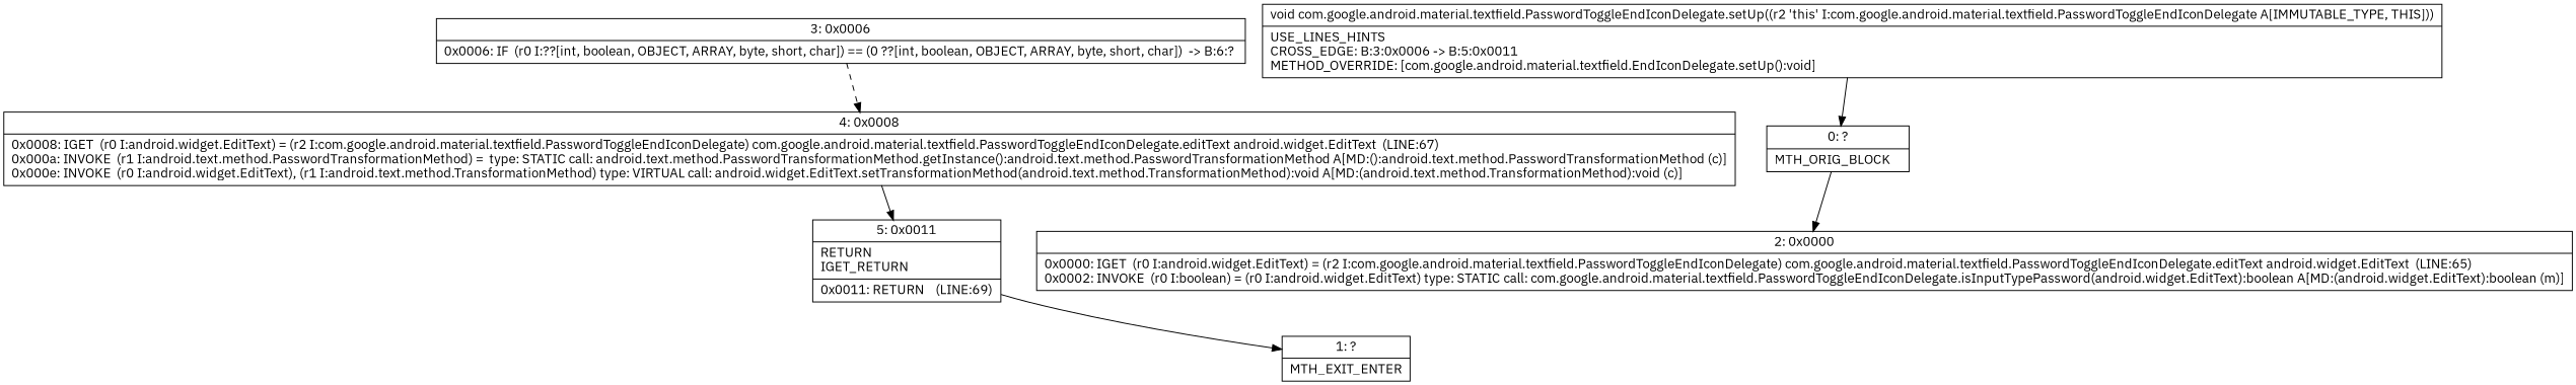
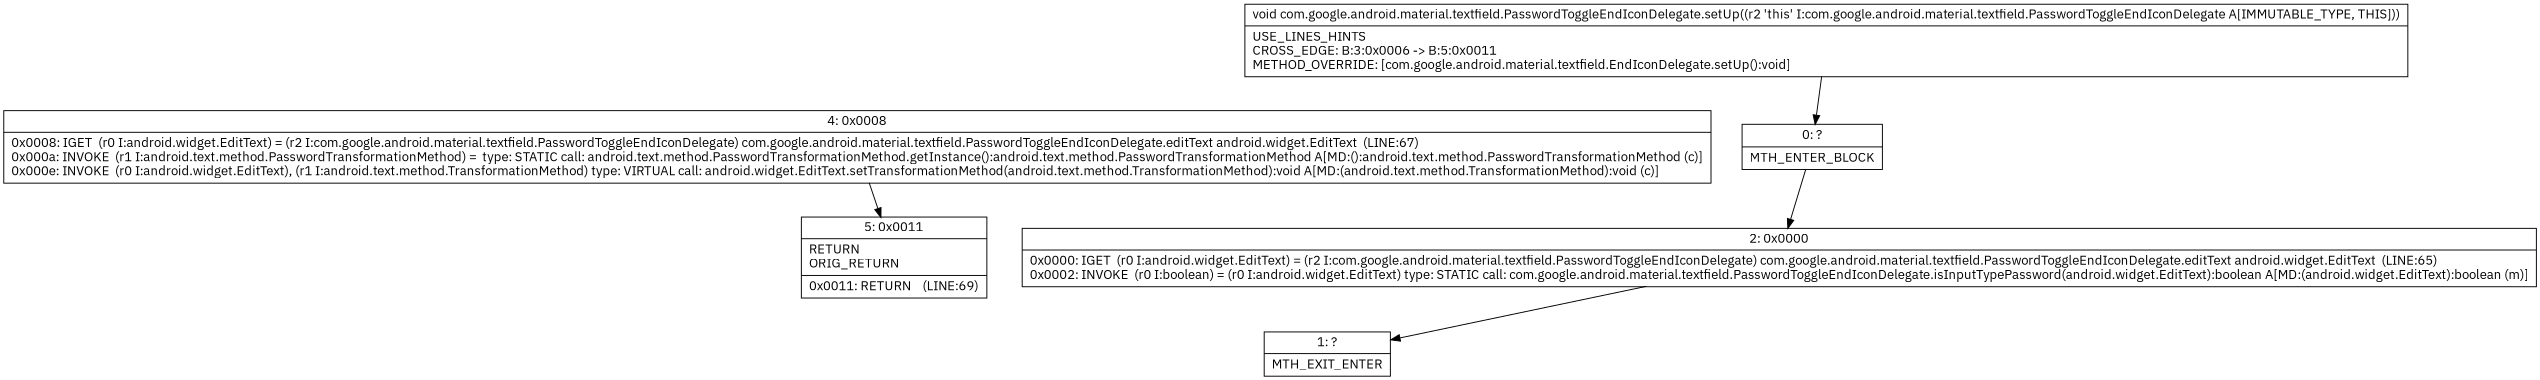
  digraph {
    fontname="IBM Plex Sans"
    node [fontname="IBM Plex Sans" shape=record]
    edge [fontname="IBM Plex Sans"]
-   n1 [label="{0\:\ ?|MTH_ORIG_BLOCK\l}"]
+   n1 [label="{0\:\ ?|MTH_ENTER_BLOCK\l}"]
    n2 [label="{2\:\ 0x0000|0x0000: IGET  (r0 I:android.widget.EditText) = (r2 I:com.google.android.material.textfield.PasswordToggleEndIconDelegate) com.google.android.material.textfield.PasswordToggleEndIconDelegate.editText android.widget.EditText  (LINE:65)\l0x0002: INVOKE  (r0 I:boolean) = (r0 I:android.widget.EditText) type: STATIC call: com.google.android.material.textfield.PasswordToggleEndIconDelegate.isInputTypePassword(android.widget.EditText):boolean A[MD:(android.widget.EditText):boolean (m)]\l}"]
-   n3 [label="{3\:\ 0x0006|0x0006: IF  (r0 I:??[int, boolean, OBJECT, ARRAY, byte, short, char]) == (0 ??[int, boolean, OBJECT, ARRAY, byte, short, char])  \-\> B:6:? \l}"]
    n4 [label="{4\:\ 0x0008|0x0008: IGET  (r0 I:android.widget.EditText) = (r2 I:com.google.android.material.textfield.PasswordToggleEndIconDelegate) com.google.android.material.textfield.PasswordToggleEndIconDelegate.editText android.widget.EditText  (LINE:67)\l0x000a: INVOKE  (r1 I:android.text.method.PasswordTransformationMethod) =  type: STATIC call: android.text.method.PasswordTransformationMethod.getInstance():android.text.method.PasswordTransformationMethod A[MD:():android.text.method.PasswordTransformationMethod (c)]\l0x000e: INVOKE  (r0 I:android.widget.EditText), (r1 I:android.text.method.TransformationMethod) type: VIRTUAL call: android.widget.EditText.setTransformationMethod(android.text.method.TransformationMethod):void A[MD:(android.text.method.TransformationMethod):void (c)]\l}"]
-   n5 [label="{5\:\ 0x0011|RETURN\lIGET_RETURN\l|0x0011: RETURN    (LINE:69)\l}"]
+   n5 [label="{5\:\ 0x0011|RETURN\lORIG_RETURN\l|0x0011: RETURN    (LINE:69)\l}"]
    n6 [label="{1\:\ ?|MTH_EXIT_ENTER\l}"]
    n7 [label="{void com.google.android.material.textfield.PasswordToggleEndIconDelegate.setUp((r2 'this' I:com.google.android.material.textfield.PasswordToggleEndIconDelegate A[IMMUTABLE_TYPE, THIS]))  | USE_LINES_HINTS\lCROSS_EDGE: B:3:0x0006 \-\> B:5:0x0011\lMETHOD_OVERRIDE: [com.google.android.material.textfield.EndIconDelegate.setUp():void]\l}"]
    n1 -> n2
-   n3 -> n4 [style=dashed]
    n4 -> n5
-   n5 -> n6
+   n2 -> n6
    n7 -> n1
  }
